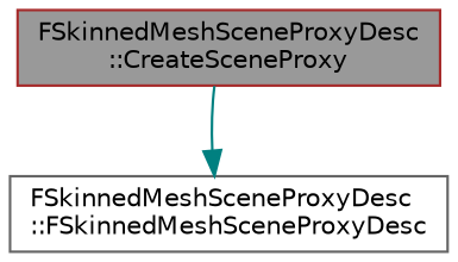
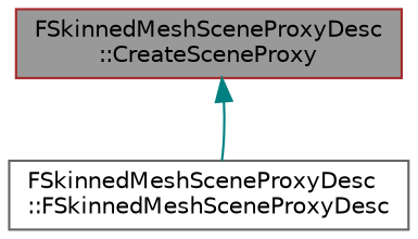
  digraph {
    rankdir=TB
    node [fontname=Helvetica fontsize=10 shape=box style=filled]
    n1 [color=brown fillcolor=grey60 fontcolor=black height=0.2 label="FSkinnedMeshSceneProxyDesc\l::CreateSceneProxy" width=0.4]
    n2 [color=gray40 fillcolor=white height=0.2 label="FSkinnedMeshSceneProxyDesc\l::FSkinnedMeshSceneProxyDesc" width=0.4]
-   n1 -> n2 [color=teal fontname=Helvetica fontsize=10 labelfontname=Helvetica labelfontsize=10 style=solid]
+   n2 -> n1 [color=teal fontname=Helvetica fontsize=10 labelfontname=Helvetica labelfontsize=10 style=solid]
  }
